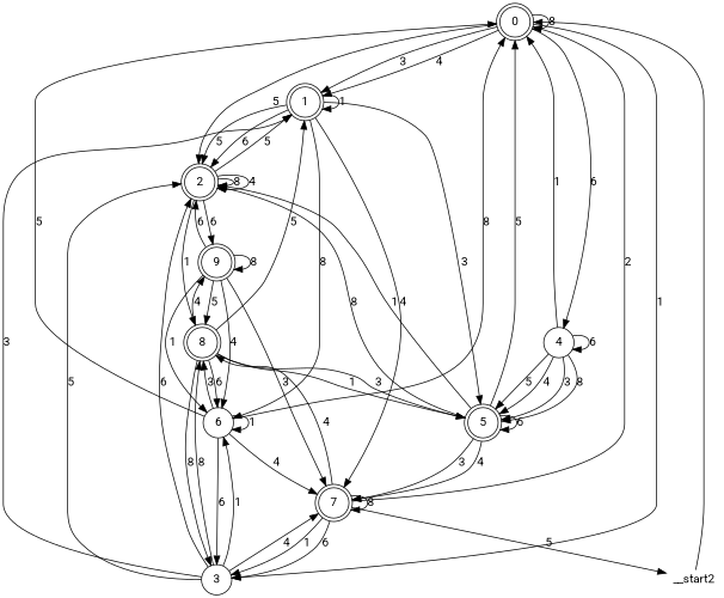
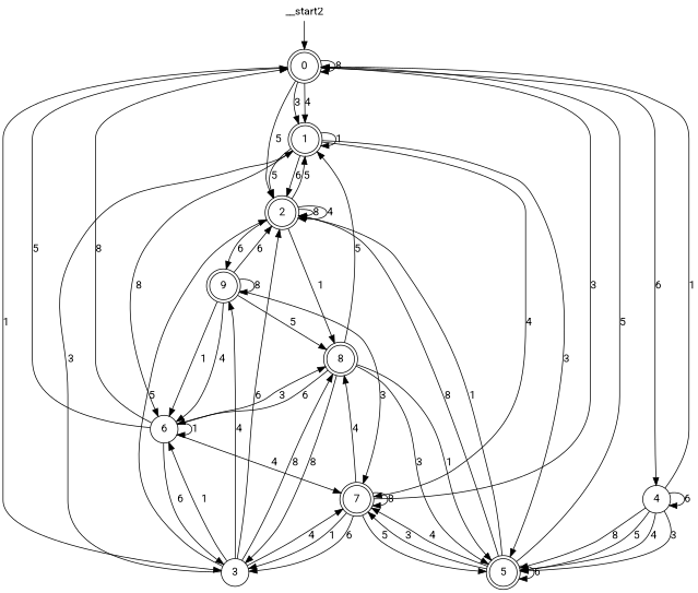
  digraph {
    fontname=Roboto
    node [fontname=Roboto shape=doublecircle]
    edge [fontname=Roboto]
    n1 [label=0]
    n2 [label=1]
    n3 [label=2]
    n4 [label=3 shape=circle]
    n5 [label=4 shape=circle]
    n6 [label=5]
    n7 [label=6 shape=circle]
    n8 [label=7]
    n9 [label=8]
    n10 [label=9]
    n11 [height=0 label=__start2 shape=none width=0]
    n1 -> n1 [label=8]
    n1 -> n2 [label=3]
    n1 -> n2 [label=4]
    n1 -> n3 [label=5]
    n1 -> n4 [label=1]
    n1 -> n5 [label=6]
    n2 -> n2 [label=1]
    n2 -> n3 [label=5]
    n2 -> n3 [label=6]
    n2 -> n6 [label=3]
    n2 -> n7 [label=8]
    n2 -> n8 [label=4]
    n3 -> n2 [label=5]
    n3 -> n3 [label=8]
    n3 -> n3 [label=4]
    n3 -> n9 [label=1]
    n3 -> n10 [label=6]
    n4 -> n2 [label=3]
    n4 -> n3 [label=5]
    n4 -> n3 [label=6]
    n4 -> n7 [label=1]
    n4 -> n8 [label=4]
    n4 -> n9 [label=8]
    n5 -> n1 [label=1]
    n5 -> n5 [label=6]
    n5 -> n6 [label=3]
    n5 -> n6 [label=8]
    n5 -> n6 [label=5]
    n5 -> n6 [label=4]
    n6 -> n1 [label=5]
    n6 -> n3 [label=8]
    n6 -> n3 [label=1]
    n6 -> n6 [label=6]
    n6 -> n8 [label=3]
    n6 -> n8 [label=4]
    n7 -> n1 [label=8]
    n7 -> n1 [label=5]
    n7 -> n4 [label=6]
    n7 -> n7 [label=1]
    n7 -> n8 [label=4]
    n7 -> n9 [label=3]
-   n8 -> n1 [label=2]
+   n8 -> n1 [label=3]
    n8 -> n4 [label=1]
    n8 -> n4 [label=6]
-   n8 -> n11 [label=5]
+   n8 -> n6 [label=5]
    n8 -> n8 [label=8]
    n8 -> n9 [label=4]
    n9 -> n2 [label=5]
    n9 -> n4 [label=8]
    n9 -> n6 [label=3]
    n9 -> n6 [label=1]
    n9 -> n7 [label=6]
-   n9 -> n10 [label=4]
+   n4 -> n10 [label=4]
    n10 -> n3 [label=6]
    n10 -> n7 [label=4]
    n10 -> n7 [label=1]
    n10 -> n8 [label=3]
    n10 -> n9 [label=5]
    n10 -> n10 [label=8]
    n11 -> n1
  }
